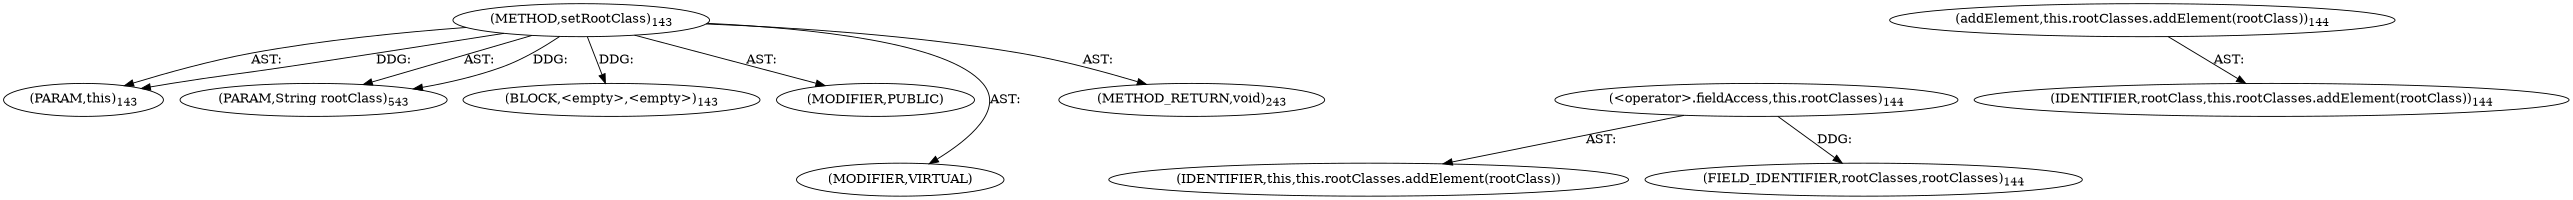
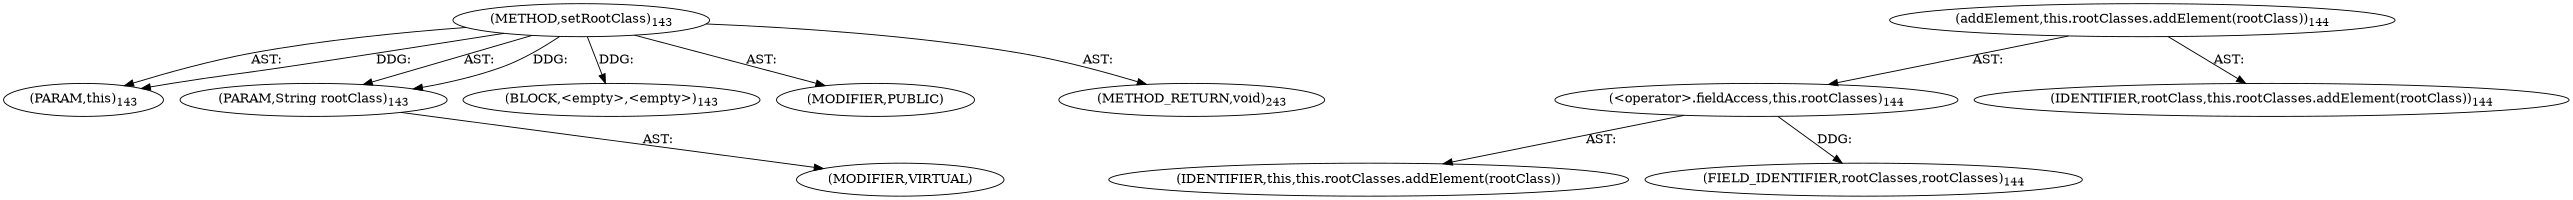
  digraph {
    n1 [label=<(METHOD,setRootClass)<SUB>143</SUB>>]
    n2 [label=<(PARAM,this)<SUB>143</SUB>>]
-   n3 [label=<(PARAM,String rootClass)<SUB>543</SUB>>]
+   n3 [label=<(PARAM,String rootClass)<SUB>143</SUB>>]
    n4 [label=<(BLOCK,&lt;empty&gt;,&lt;empty&gt;)<SUB>143</SUB>>]
    n5 [label=<(MODIFIER,PUBLIC)>]
    n6 [label=<(MODIFIER,VIRTUAL)>]
    n7 [label=<(METHOD_RETURN,void)<SUB>243</SUB>>]
    n8 [label=<(addElement,this.rootClasses.addElement(rootClass))<SUB>144</SUB>>]
    n9 [label=<(&lt;operator&gt;.fieldAccess,this.rootClasses)<SUB>144</SUB>>]
    n10 [label=<(IDENTIFIER,rootClass,this.rootClasses.addElement(rootClass))<SUB>144</SUB>>]
    n11 [label=<(IDENTIFIER,this,this.rootClasses.addElement(rootClass))>]
    n12 [label=<(FIELD_IDENTIFIER,rootClasses,rootClasses)<SUB>144</SUB>>]
    n1 -> n2 [label="AST: "]
    n1 -> n2 [label="DDG: "]
    n1 -> n3 [label="AST: "]
    n1 -> n3 [label="DDG: "]
    n1 -> n4 [label="DDG: "]
    n1 -> n5 [label="AST: "]
-   n1 -> n6 [label="AST: "]
+   n3 -> n6 [label="AST: "]
    n1 -> n7 [label="AST: "]
+   n8 -> n9 [label="AST: "]
    n8 -> n10 [label="AST: "]
    n9 -> n11 [label="AST: "]
    n9 -> n12 [label="DDG: "]
  }
